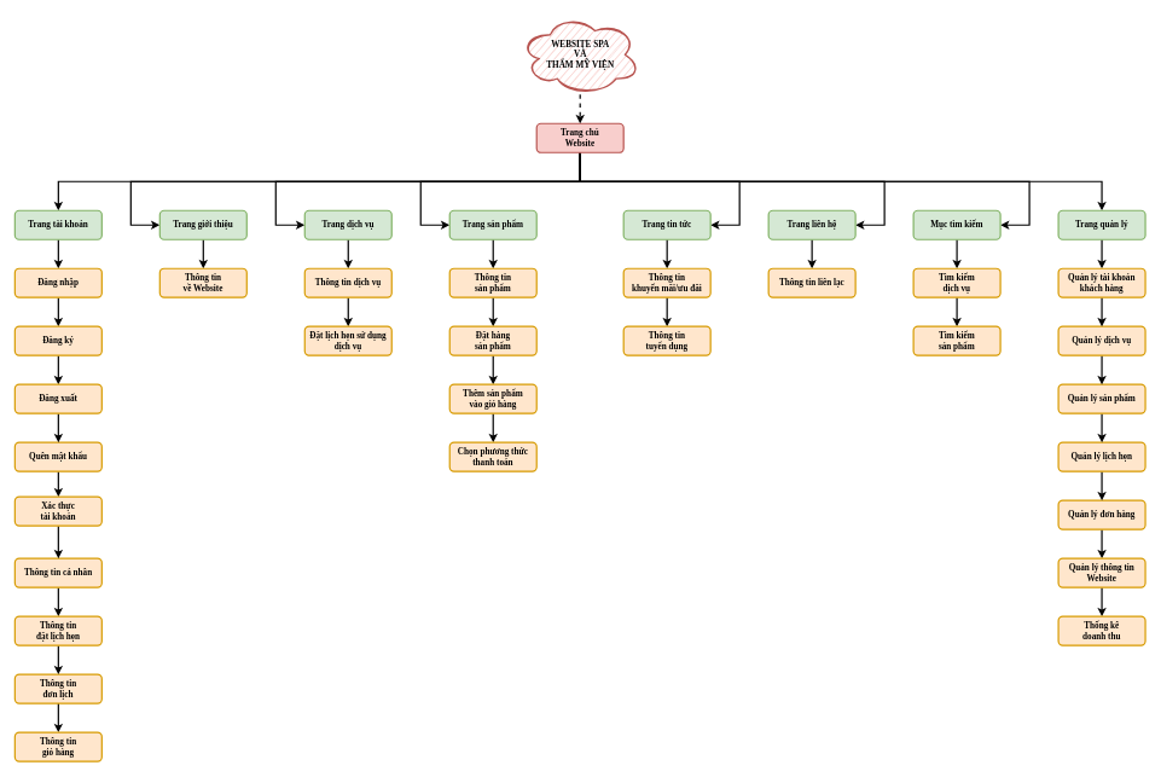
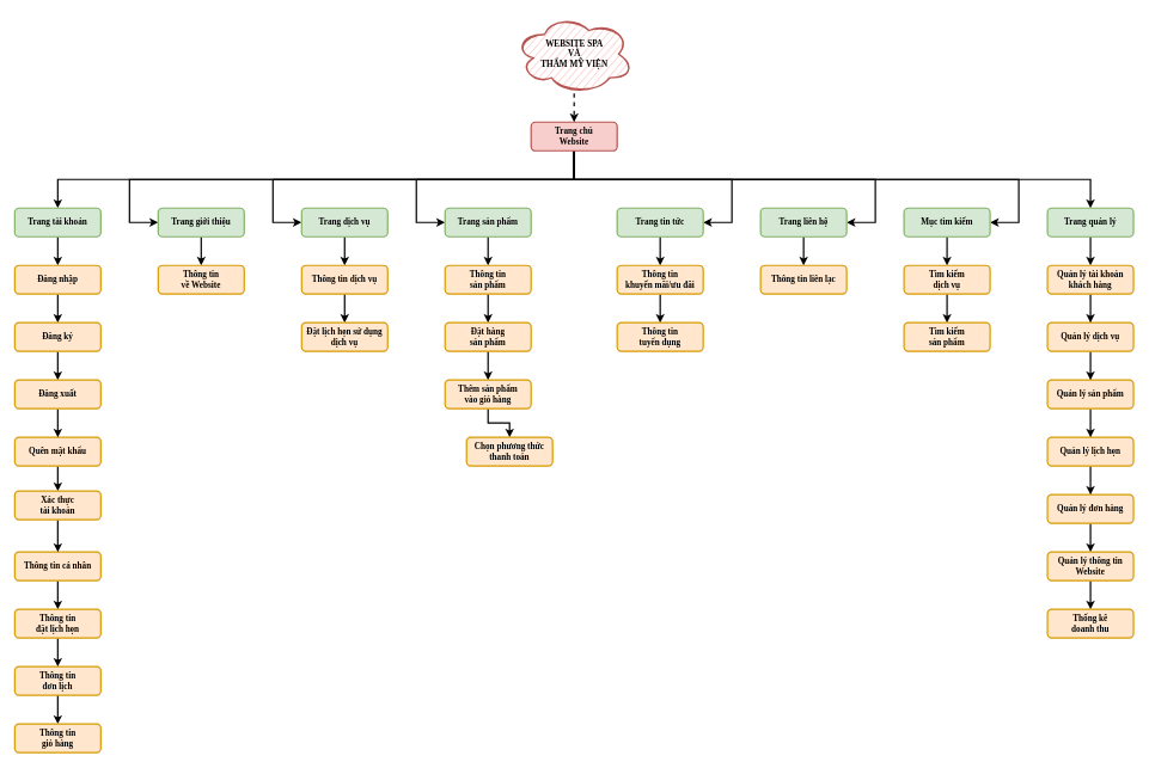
  <mxCell id="0" />
  <mxCell id="1" parent="0" />
  <mxCell id="2" style="edgeStyle=orthogonalEdgeStyle;rounded=0;orthogonalLoop=1;jettySize=auto;html=1;strokeWidth=2;fontFamily=Tahoma;" parent="1" source="10" target="20" edge="1"><mxGeometry relative="1" as="geometry"><Array as="points"><mxPoint x="800" y="250" /><mxPoint x="80" y="250" /></Array></mxGeometry></mxCell>
  <mxCell id="3" style="edgeStyle=orthogonalEdgeStyle;rounded=0;orthogonalLoop=1;jettySize=auto;html=1;strokeWidth=2;fontFamily=Tahoma;" parent="1" source="10" target="26" edge="1"><mxGeometry relative="1" as="geometry"><Array as="points"><mxPoint x="800" y="250" /><mxPoint x="1520" y="250" /></Array></mxGeometry></mxCell>
  <mxCell id="4" style="edgeStyle=orthogonalEdgeStyle;rounded=0;orthogonalLoop=1;jettySize=auto;html=1;strokeWidth=2;fontFamily=Tahoma;" parent="1" source="10" target="18" edge="1"><mxGeometry relative="1" as="geometry"><Array as="points"><mxPoint x="800" y="250" /><mxPoint x="180" y="250" /><mxPoint x="180" y="310" /></Array></mxGeometry></mxCell>
  <mxCell id="5" style="edgeStyle=orthogonalEdgeStyle;rounded=0;orthogonalLoop=1;jettySize=auto;html=1;strokeWidth=2;fontFamily=Tahoma;" parent="1" source="10" target="16" edge="1"><mxGeometry relative="1" as="geometry"><Array as="points"><mxPoint x="800" y="250" /><mxPoint x="380" y="250" /><mxPoint x="380" y="310" /></Array></mxGeometry></mxCell>
  <mxCell id="6" style="edgeStyle=orthogonalEdgeStyle;rounded=0;orthogonalLoop=1;jettySize=auto;html=1;strokeWidth=2;fontFamily=Tahoma;" parent="1" source="10" target="14" edge="1"><mxGeometry relative="1" as="geometry"><Array as="points"><mxPoint x="800" y="250" /><mxPoint x="580" y="250" /><mxPoint x="580" y="310" /></Array></mxGeometry></mxCell>
  <mxCell id="7" style="edgeStyle=orthogonalEdgeStyle;rounded=0;orthogonalLoop=1;jettySize=auto;html=1;entryX=1;entryY=0.5;entryDx=0;entryDy=0;strokeWidth=2;fontFamily=Tahoma;" parent="1" source="10" target="12" edge="1"><mxGeometry relative="1" as="geometry"><Array as="points"><mxPoint x="800" y="250" /><mxPoint x="1020" y="250" /><mxPoint x="1020" y="310" /></Array></mxGeometry></mxCell>
  <mxCell id="8" style="edgeStyle=orthogonalEdgeStyle;rounded=0;orthogonalLoop=1;jettySize=auto;html=1;entryX=1;entryY=0.5;entryDx=0;entryDy=0;strokeWidth=2;fontFamily=Tahoma;" parent="1" source="10" target="22" edge="1"><mxGeometry relative="1" as="geometry"><Array as="points"><mxPoint x="800" y="250" /><mxPoint x="1220" y="250" /><mxPoint x="1220" y="310" /></Array></mxGeometry></mxCell>
  <mxCell id="9" style="edgeStyle=orthogonalEdgeStyle;rounded=0;orthogonalLoop=1;jettySize=auto;html=1;entryX=1;entryY=0.5;entryDx=0;entryDy=0;strokeWidth=2;fontFamily=Tahoma;" parent="1" source="10" target="24" edge="1"><mxGeometry relative="1" as="geometry"><Array as="points"><mxPoint x="800" y="250" /><mxPoint x="1420" y="250" /><mxPoint x="1420" y="310" /></Array></mxGeometry></mxCell>
  <mxCell id="10" value="Trang chủ&lt;br&gt;Website" style="rounded=1;whiteSpace=wrap;html=1;fontStyle=1;strokeWidth=2;fontFamily=Tahoma;fillColor=#f8cecc;strokeColor=#b85450;" parent="1" vertex="1"><mxGeometry x="740" y="170" width="120" height="40" as="geometry" /></mxCell>
  <mxCell id="11" style="edgeStyle=orthogonalEdgeStyle;rounded=0;orthogonalLoop=1;jettySize=auto;html=1;entryX=0.5;entryY=0;entryDx=0;entryDy=0;strokeWidth=2;fontFamily=Tahoma;" parent="1" source="12" target="54" edge="1"><mxGeometry relative="1" as="geometry" /></mxCell>
  <mxCell id="12" value="Trang tin tức" style="rounded=1;whiteSpace=wrap;html=1;fontStyle=1;strokeWidth=2;fontFamily=Tahoma;fillColor=#d5e8d4;strokeColor=#82b366;" parent="1" vertex="1"><mxGeometry x="860" y="290" width="120" height="40" as="geometry" /></mxCell>
  <mxCell id="13" style="edgeStyle=orthogonalEdgeStyle;rounded=0;orthogonalLoop=1;jettySize=auto;html=1;entryX=0.5;entryY=0;entryDx=0;entryDy=0;strokeWidth=2;fontFamily=Tahoma;" parent="1" source="14" target="46" edge="1"><mxGeometry relative="1" as="geometry" /></mxCell>
  <mxCell id="14" value="Trang sản phẩm" style="rounded=1;whiteSpace=wrap;html=1;fontStyle=1;strokeWidth=2;fontFamily=Tahoma;fillColor=#d5e8d4;strokeColor=#82b366;" parent="1" vertex="1"><mxGeometry x="620" y="290" width="120" height="40" as="geometry" /></mxCell>
  <mxCell id="15" style="edgeStyle=orthogonalEdgeStyle;rounded=0;orthogonalLoop=1;jettySize=auto;html=1;entryX=0.5;entryY=0;entryDx=0;entryDy=0;strokeWidth=2;fontFamily=Tahoma;" parent="1" source="16" target="44" edge="1"><mxGeometry relative="1" as="geometry" /></mxCell>
  <mxCell id="16" value="Trang dịch vụ" style="rounded=1;whiteSpace=wrap;html=1;fontStyle=1;strokeWidth=2;fontFamily=Tahoma;fillColor=#d5e8d4;strokeColor=#82b366;" parent="1" vertex="1"><mxGeometry x="420" y="290" width="120" height="40" as="geometry" /></mxCell>
  <mxCell id="17" style="edgeStyle=orthogonalEdgeStyle;rounded=0;orthogonalLoop=1;jettySize=auto;html=1;entryX=0.5;entryY=0;entryDx=0;entryDy=0;strokeWidth=2;fontFamily=Tahoma;" parent="1" source="18" target="42" edge="1"><mxGeometry relative="1" as="geometry" /></mxCell>
  <mxCell id="18" value="Trang giới thiệu" style="rounded=1;whiteSpace=wrap;html=1;fontStyle=1;strokeWidth=2;fontFamily=Tahoma;fillColor=#d5e8d4;strokeColor=#82b366;" parent="1" vertex="1"><mxGeometry x="220" y="290" width="120" height="40" as="geometry" /></mxCell>
  <mxCell id="19" style="edgeStyle=orthogonalEdgeStyle;rounded=0;orthogonalLoop=1;jettySize=auto;html=1;strokeWidth=2;fontFamily=Tahoma;" parent="1" source="20" target="28" edge="1"><mxGeometry relative="1" as="geometry" /></mxCell>
  <mxCell id="20" value="Trang tài khoản" style="rounded=1;whiteSpace=wrap;html=1;fontStyle=1;strokeWidth=2;fontFamily=Tahoma;fillColor=#d5e8d4;strokeColor=#82B366;" parent="1" vertex="1"><mxGeometry x="20" y="290" width="120" height="40" as="geometry" /></mxCell>
  <mxCell id="21" style="edgeStyle=orthogonalEdgeStyle;rounded=0;orthogonalLoop=1;jettySize=auto;html=1;entryX=0.5;entryY=0;entryDx=0;entryDy=0;strokeWidth=2;fontFamily=Tahoma;" parent="1" source="22" target="55" edge="1"><mxGeometry relative="1" as="geometry" /></mxCell>
  <mxCell id="22" value="Trang liên hệ" style="rounded=1;whiteSpace=wrap;html=1;fontStyle=1;strokeWidth=2;fontFamily=Tahoma;fillColor=#d5e8d4;strokeColor=#82b366;" parent="1" vertex="1"><mxGeometry x="1060" y="290" width="120" height="40" as="geometry" /></mxCell>
  <mxCell id="23" style="edgeStyle=orthogonalEdgeStyle;rounded=0;orthogonalLoop=1;jettySize=auto;html=1;entryX=0.5;entryY=0;entryDx=0;entryDy=0;strokeWidth=2;fontFamily=Tahoma;" parent="1" source="24" target="58" edge="1"><mxGeometry relative="1" as="geometry" /></mxCell>
  <mxCell id="24" value="Mục tìm kiếm" style="rounded=1;whiteSpace=wrap;html=1;fontStyle=1;strokeWidth=2;fontFamily=Tahoma;fillColor=#d5e8d4;strokeColor=#82b366;" parent="1" vertex="1"><mxGeometry x="1260" y="290" width="120" height="40" as="geometry" /></mxCell>
  <mxCell id="25" style="edgeStyle=orthogonalEdgeStyle;rounded=0;orthogonalLoop=1;jettySize=auto;html=1;entryX=0.5;entryY=0;entryDx=0;entryDy=0;strokeWidth=2;fontFamily=Tahoma;" parent="1" source="26" target="69" edge="1"><mxGeometry relative="1" as="geometry" /></mxCell>
  <mxCell id="26" value="Trang quản lý" style="rounded=1;whiteSpace=wrap;html=1;fontStyle=1;strokeWidth=2;fontFamily=Tahoma;fillColor=#d5e8d4;strokeColor=#82b366;" parent="1" vertex="1"><mxGeometry x="1460" y="290" width="120" height="40" as="geometry" /></mxCell>
  <mxCell id="27" style="edgeStyle=orthogonalEdgeStyle;rounded=0;orthogonalLoop=1;jettySize=auto;html=1;entryX=0.5;entryY=0;entryDx=0;entryDy=0;strokeWidth=2;fontFamily=Tahoma;" parent="1" source="28" target="30" edge="1"><mxGeometry relative="1" as="geometry" /></mxCell>
  <mxCell id="28" value="Đăng nhập" style="rounded=1;whiteSpace=wrap;html=1;fontStyle=1;strokeWidth=2;fontFamily=Tahoma;fillColor=#ffe6cc;strokeColor=#d79b00;" parent="1" vertex="1"><mxGeometry x="20" y="370" width="120" height="40" as="geometry" /></mxCell>
  <mxCell id="29" style="edgeStyle=orthogonalEdgeStyle;rounded=0;orthogonalLoop=1;jettySize=auto;html=1;entryX=0.5;entryY=0;entryDx=0;entryDy=0;strokeWidth=2;fontFamily=Tahoma;" parent="1" source="30" target="34" edge="1"><mxGeometry relative="1" as="geometry" /></mxCell>
  <mxCell id="30" value="Đăng ký" style="rounded=1;whiteSpace=wrap;html=1;fontStyle=1;strokeWidth=2;fontFamily=Tahoma;fillColor=#ffe6cc;strokeColor=#d79b00;" parent="1" vertex="1"><mxGeometry x="20" y="450" width="120" height="40" as="geometry" /></mxCell>
  <mxCell id="31" style="edgeStyle=orthogonalEdgeStyle;rounded=0;orthogonalLoop=1;jettySize=auto;html=1;entryX=0.5;entryY=0;entryDx=0;entryDy=0;strokeWidth=2;" edge="1" parent="1" source="32" target="76"><mxGeometry relative="1" as="geometry" /></mxCell>
  <mxCell id="32" value="Quên mật khẩu" style="rounded=1;whiteSpace=wrap;html=1;fontStyle=1;strokeWidth=2;fontFamily=Tahoma;fillColor=#ffe6cc;strokeColor=#d79b00;" parent="1" vertex="1"><mxGeometry x="20" y="610" width="120" height="40" as="geometry" /></mxCell>
  <mxCell id="33" style="edgeStyle=orthogonalEdgeStyle;rounded=0;orthogonalLoop=1;jettySize=auto;html=1;entryX=0.5;entryY=0;entryDx=0;entryDy=0;strokeWidth=2;fontFamily=Tahoma;" parent="1" source="34" target="32" edge="1"><mxGeometry relative="1" as="geometry" /></mxCell>
  <mxCell id="34" value="Đăng xuất" style="rounded=1;whiteSpace=wrap;html=1;fontStyle=1;strokeWidth=2;fontFamily=Tahoma;fillColor=#ffe6cc;strokeColor=#d79b00;" parent="1" vertex="1"><mxGeometry x="20" y="530" width="120" height="40" as="geometry" /></mxCell>
  <mxCell id="35" style="edgeStyle=orthogonalEdgeStyle;rounded=0;orthogonalLoop=1;jettySize=auto;html=1;entryX=0.5;entryY=0;entryDx=0;entryDy=0;strokeWidth=2;fontFamily=Tahoma;" parent="1" source="36" target="40" edge="1"><mxGeometry relative="1" as="geometry" /></mxCell>
  <mxCell id="36" value="Thông tin cá nhân" style="rounded=1;whiteSpace=wrap;html=1;fontStyle=1;strokeWidth=2;fontFamily=Tahoma;fillColor=#ffe6cc;strokeColor=#d79b00;" parent="1" vertex="1"><mxGeometry x="20" y="770" width="120" height="40" as="geometry" /></mxCell>
  <mxCell id="37" style="edgeStyle=orthogonalEdgeStyle;rounded=0;orthogonalLoop=1;jettySize=auto;html=1;entryX=0.5;entryY=0;entryDx=0;entryDy=0;strokeWidth=2;fontFamily=Tahoma;" parent="1" source="38" target="41" edge="1"><mxGeometry relative="1" as="geometry" /></mxCell>
  <mxCell id="38" value="Thông tin&lt;br&gt;đơn lịch" style="rounded=1;whiteSpace=wrap;html=1;fontStyle=1;strokeWidth=2;fontFamily=Tahoma;fillColor=#ffe6cc;strokeColor=#d79b00;" parent="1" vertex="1"><mxGeometry x="20" y="930" width="120" height="40" as="geometry" /></mxCell>
  <mxCell id="39" style="edgeStyle=orthogonalEdgeStyle;rounded=0;orthogonalLoop=1;jettySize=auto;html=1;entryX=0.5;entryY=0;entryDx=0;entryDy=0;strokeWidth=2;fontFamily=Tahoma;" parent="1" source="40" target="38" edge="1"><mxGeometry relative="1" as="geometry" /></mxCell>
  <mxCell id="40" value="Thông tin&lt;br&gt;đặt lịch hẹn" style="rounded=1;whiteSpace=wrap;html=1;fontStyle=1;strokeWidth=2;fontFamily=Tahoma;fillColor=#ffe6cc;strokeColor=#d79b00;" parent="1" vertex="1"><mxGeometry x="20" y="850" width="120" height="40" as="geometry" /></mxCell>
  <mxCell id="41" value="Thông tin&lt;br&gt;giỏ hàng" style="rounded=1;whiteSpace=wrap;html=1;fontStyle=1;strokeWidth=2;fontFamily=Tahoma;fillColor=#ffe6cc;strokeColor=#d79b00;" parent="1" vertex="1"><mxGeometry x="20" y="1010" width="120" height="40" as="geometry" /></mxCell>
  <mxCell id="42" value="Thông tin&lt;br&gt;về Website" style="rounded=1;whiteSpace=wrap;html=1;fontStyle=1;strokeWidth=2;fontFamily=Tahoma;fillColor=#ffe6cc;strokeColor=#d79b00;" parent="1" vertex="1"><mxGeometry x="220" y="370" width="120" height="40" as="geometry" /></mxCell>
  <mxCell id="43" style="edgeStyle=orthogonalEdgeStyle;rounded=0;orthogonalLoop=1;jettySize=auto;html=1;entryX=0.5;entryY=0;entryDx=0;entryDy=0;strokeWidth=2;fontFamily=Tahoma;" parent="1" source="44" target="47" edge="1"><mxGeometry relative="1" as="geometry" /></mxCell>
  <mxCell id="44" value="Thông tin dịch vụ" style="rounded=1;whiteSpace=wrap;html=1;fontStyle=1;strokeWidth=2;fontFamily=Tahoma;fillColor=#ffe6cc;strokeColor=#d79b00;" parent="1" vertex="1"><mxGeometry x="420" y="370" width="120" height="40" as="geometry" /></mxCell>
  <mxCell id="45" style="edgeStyle=orthogonalEdgeStyle;rounded=0;orthogonalLoop=1;jettySize=auto;html=1;entryX=0.5;entryY=0;entryDx=0;entryDy=0;strokeWidth=2;fontFamily=Tahoma;" parent="1" source="46" target="49" edge="1"><mxGeometry relative="1" as="geometry" /></mxCell>
  <mxCell id="46" value="Thông tin&lt;br&gt;sản phẩm" style="rounded=1;whiteSpace=wrap;html=1;fontStyle=1;strokeWidth=2;fontFamily=Tahoma;fillColor=#ffe6cc;strokeColor=#d79b00;" parent="1" vertex="1"><mxGeometry x="620" y="370" width="120" height="40" as="geometry" /></mxCell>
  <mxCell id="47" value="Đặt lịch hẹn sử dụng dịch vụ" style="rounded=1;whiteSpace=wrap;html=1;fontStyle=1;strokeWidth=2;fontFamily=Tahoma;fillColor=#ffe6cc;strokeColor=#d79b00;" parent="1" vertex="1"><mxGeometry x="420" y="450" width="120" height="40" as="geometry" /></mxCell>
  <mxCell id="48" style="edgeStyle=orthogonalEdgeStyle;rounded=0;orthogonalLoop=1;jettySize=auto;html=1;entryX=0.5;entryY=0;entryDx=0;entryDy=0;strokeWidth=2;fontFamily=Tahoma;" parent="1" source="49" target="51" edge="1"><mxGeometry relative="1" as="geometry" /></mxCell>
  <mxCell id="49" value="Đặt hàng&lt;br&gt;sản phẩm" style="rounded=1;whiteSpace=wrap;html=1;fontStyle=1;strokeWidth=2;fontFamily=Tahoma;fillColor=#ffe6cc;strokeColor=#d79b00;" parent="1" vertex="1"><mxGeometry x="620" y="450" width="120" height="40" as="geometry" /></mxCell>
  <mxCell id="50" style="edgeStyle=orthogonalEdgeStyle;rounded=0;orthogonalLoop=1;jettySize=auto;html=1;entryX=0.5;entryY=0;entryDx=0;entryDy=0;strokeWidth=2;fontFamily=Tahoma;" parent="1" source="51" target="52" edge="1"><mxGeometry relative="1" as="geometry" /></mxCell>
  <mxCell id="51" value="Thêm sản phẩm&lt;br&gt;vào giỏ hàng" style="rounded=1;whiteSpace=wrap;html=1;fontStyle=1;strokeWidth=2;fontFamily=Tahoma;fillColor=#ffe6cc;strokeColor=#d79b00;" parent="1" vertex="1"><mxGeometry x="620" y="530" width="120" height="40" as="geometry" /></mxCell>
- <mxCell id="52" value="Chọn phương thức&lt;br&gt;thanh toán" style="rounded=1;whiteSpace=wrap;html=1;fontStyle=1;strokeWidth=2;fontFamily=Tahoma;fillColor=#ffe6cc;strokeColor=#d79b00;" parent="1" vertex="1"><mxGeometry x="620" y="610" width="120" height="40" as="geometry" /></mxCell>
+ <mxCell id="52" value="Chọn phương thức&lt;br&gt;thanh toán" style="rounded=1;whiteSpace=wrap;html=1;fontStyle=1;strokeWidth=2;fontFamily=Tahoma;fillColor=#ffe6cc;strokeColor=#d79b00;" parent="1" vertex="1"><mxGeometry x="650" y="610" width="120" height="40" as="geometry" /></mxCell>
  <mxCell id="53" style="edgeStyle=orthogonalEdgeStyle;rounded=0;orthogonalLoop=1;jettySize=auto;html=1;entryX=0.5;entryY=0;entryDx=0;entryDy=0;strokeWidth=2;fontFamily=Tahoma;" parent="1" source="54" target="56" edge="1"><mxGeometry relative="1" as="geometry" /></mxCell>
  <mxCell id="54" value="Thông tin&lt;br&gt;khuyến mãi/ưu đãi" style="rounded=1;whiteSpace=wrap;html=1;fontStyle=1;strokeWidth=2;fontFamily=Tahoma;fillColor=#ffe6cc;strokeColor=#d79b00;" parent="1" vertex="1"><mxGeometry x="860" y="370" width="120" height="40" as="geometry" /></mxCell>
  <mxCell id="55" value="Thông tin liên lạc" style="rounded=1;whiteSpace=wrap;html=1;fontStyle=1;strokeWidth=2;fontFamily=Tahoma;fillColor=#ffe6cc;strokeColor=#d79b00;" parent="1" vertex="1"><mxGeometry x="1060" y="370" width="120" height="40" as="geometry" /></mxCell>
  <mxCell id="56" value="Thông tin&lt;br&gt;tuyển dụng" style="rounded=1;whiteSpace=wrap;html=1;fontStyle=1;strokeWidth=2;fontFamily=Tahoma;fillColor=#ffe6cc;strokeColor=#d79b00;" parent="1" vertex="1"><mxGeometry x="860" y="450" width="120" height="40" as="geometry" /></mxCell>
  <mxCell id="57" style="edgeStyle=orthogonalEdgeStyle;rounded=0;orthogonalLoop=1;jettySize=auto;html=1;entryX=0.5;entryY=0;entryDx=0;entryDy=0;strokeWidth=2;fontFamily=Tahoma;" parent="1" source="58" target="59" edge="1"><mxGeometry relative="1" as="geometry" /></mxCell>
  <mxCell id="58" value="Tìm kiếm&lt;br&gt;dịch vụ" style="rounded=1;whiteSpace=wrap;html=1;fontStyle=1;strokeWidth=2;fontFamily=Tahoma;fillColor=#ffe6cc;strokeColor=#d79b00;" parent="1" vertex="1"><mxGeometry x="1260" y="370" width="120" height="40" as="geometry" /></mxCell>
  <mxCell id="59" value="Tìm kiếm&lt;br&gt;sản phẩm" style="rounded=1;whiteSpace=wrap;html=1;fontStyle=1;strokeWidth=2;fontFamily=Tahoma;fillColor=#ffe6cc;strokeColor=#d79b00;" parent="1" vertex="1"><mxGeometry x="1260" y="450" width="120" height="40" as="geometry" /></mxCell>
  <mxCell id="60" style="edgeStyle=orthogonalEdgeStyle;rounded=0;orthogonalLoop=1;jettySize=auto;html=1;entryX=0.5;entryY=0;entryDx=0;entryDy=0;strokeWidth=2;fontFamily=Tahoma;" parent="1" source="61" target="71" edge="1"><mxGeometry relative="1" as="geometry" /></mxCell>
  <mxCell id="61" value="Quản lý đơn hàng" style="rounded=1;whiteSpace=wrap;html=1;fontStyle=1;strokeWidth=2;fontFamily=Tahoma;fillColor=#ffe6cc;strokeColor=#d79b00;" parent="1" vertex="1"><mxGeometry x="1460" y="690" width="120" height="40" as="geometry" /></mxCell>
  <mxCell id="62" style="edgeStyle=orthogonalEdgeStyle;rounded=0;orthogonalLoop=1;jettySize=auto;html=1;entryX=0.5;entryY=0;entryDx=0;entryDy=0;strokeWidth=2;fontFamily=Tahoma;" parent="1" source="63" target="61" edge="1"><mxGeometry relative="1" as="geometry" /></mxCell>
  <mxCell id="63" value="Quản lý lịch hẹn" style="rounded=1;whiteSpace=wrap;html=1;fontStyle=1;strokeWidth=2;fontFamily=Tahoma;fillColor=#ffe6cc;strokeColor=#d79b00;" parent="1" vertex="1"><mxGeometry x="1460" y="610" width="120" height="40" as="geometry" /></mxCell>
  <mxCell id="64" style="edgeStyle=orthogonalEdgeStyle;rounded=0;orthogonalLoop=1;jettySize=auto;html=1;entryX=0.5;entryY=0;entryDx=0;entryDy=0;strokeWidth=2;fontFamily=Tahoma;" parent="1" source="65" target="63" edge="1"><mxGeometry relative="1" as="geometry" /></mxCell>
  <mxCell id="65" value="Quản lý sản phẩm" style="rounded=1;whiteSpace=wrap;html=1;fontStyle=1;strokeWidth=2;fontFamily=Tahoma;fillColor=#ffe6cc;strokeColor=#d79b00;" parent="1" vertex="1"><mxGeometry x="1460" y="530" width="120" height="40" as="geometry" /></mxCell>
  <mxCell id="66" style="edgeStyle=orthogonalEdgeStyle;rounded=0;orthogonalLoop=1;jettySize=auto;html=1;entryX=0.5;entryY=0;entryDx=0;entryDy=0;strokeWidth=2;fontFamily=Tahoma;" parent="1" source="67" target="65" edge="1"><mxGeometry relative="1" as="geometry" /></mxCell>
  <mxCell id="67" value="Quản lý dịch vụ" style="rounded=1;whiteSpace=wrap;html=1;fontStyle=1;strokeWidth=2;fontFamily=Tahoma;fillColor=#ffe6cc;strokeColor=#d79b00;" parent="1" vertex="1"><mxGeometry x="1460" y="450" width="120" height="40" as="geometry" /></mxCell>
  <mxCell id="68" style="edgeStyle=orthogonalEdgeStyle;rounded=0;orthogonalLoop=1;jettySize=auto;html=1;entryX=0.5;entryY=0;entryDx=0;entryDy=0;strokeWidth=2;fontFamily=Tahoma;" parent="1" source="69" target="67" edge="1"><mxGeometry relative="1" as="geometry" /></mxCell>
  <mxCell id="69" value="Quản lý tài khoản khách hàng" style="rounded=1;whiteSpace=wrap;html=1;fontStyle=1;strokeWidth=2;fontFamily=Tahoma;fillColor=#ffe6cc;strokeColor=#d79b00;" parent="1" vertex="1"><mxGeometry x="1460" y="370" width="120" height="40" as="geometry" /></mxCell>
  <mxCell id="70" style="edgeStyle=orthogonalEdgeStyle;rounded=0;orthogonalLoop=1;jettySize=auto;html=1;entryX=0.5;entryY=0;entryDx=0;entryDy=0;strokeWidth=2;fontFamily=Tahoma;" parent="1" source="71" target="72" edge="1"><mxGeometry relative="1" as="geometry" /></mxCell>
  <mxCell id="71" value="Quản lý thông tin&lt;br&gt;Website" style="rounded=1;whiteSpace=wrap;html=1;fontStyle=1;strokeWidth=2;fontFamily=Tahoma;fillColor=#ffe6cc;strokeColor=#d79b00;" parent="1" vertex="1"><mxGeometry x="1460" y="770" width="120" height="40" as="geometry" /></mxCell>
  <mxCell id="72" value="Thống kê&lt;br&gt;doanh thu" style="rounded=1;whiteSpace=wrap;html=1;fontStyle=1;strokeWidth=2;fontFamily=Tahoma;fillColor=#ffe6cc;strokeColor=#d79b00;" parent="1" vertex="1"><mxGeometry x="1460" y="850" width="120" height="40" as="geometry" /></mxCell>
  <mxCell id="73" style="edgeStyle=orthogonalEdgeStyle;rounded=0;orthogonalLoop=1;jettySize=auto;html=1;entryX=0.5;entryY=0;entryDx=0;entryDy=0;strokeWidth=2;fontFamily=Tahoma;dashed=1;" parent="1" source="74" target="10" edge="1"><mxGeometry relative="1" as="geometry" /></mxCell>
  <mxCell id="74" value="WEBSITE SPA &lt;br&gt;VÀ &lt;br&gt;THẨM MỸ VIỆN" style="ellipse;shape=cloud;whiteSpace=wrap;html=1;strokeWidth=2;fontFamily=Tahoma;fillColor=#f8cecc;strokeColor=#b85450;fontStyle=1;sketch=1;" parent="1" vertex="1"><mxGeometry x="717.5" y="20" width="165" height="110" as="geometry" /></mxCell>
  <mxCell id="75" style="edgeStyle=orthogonalEdgeStyle;rounded=0;orthogonalLoop=1;jettySize=auto;html=1;entryX=0.5;entryY=0;entryDx=0;entryDy=0;strokeWidth=2;" edge="1" parent="1" source="76" target="36"><mxGeometry relative="1" as="geometry" /></mxCell>
  <mxCell id="76" value="Xác thực&lt;br&gt;tài khoản" style="rounded=1;whiteSpace=wrap;html=1;fontStyle=1;strokeWidth=2;fontFamily=Tahoma;fillColor=#ffe6cc;strokeColor=#d79b00;" vertex="1" parent="1"><mxGeometry x="20" y="685" width="120" height="40" as="geometry" /></mxCell>
